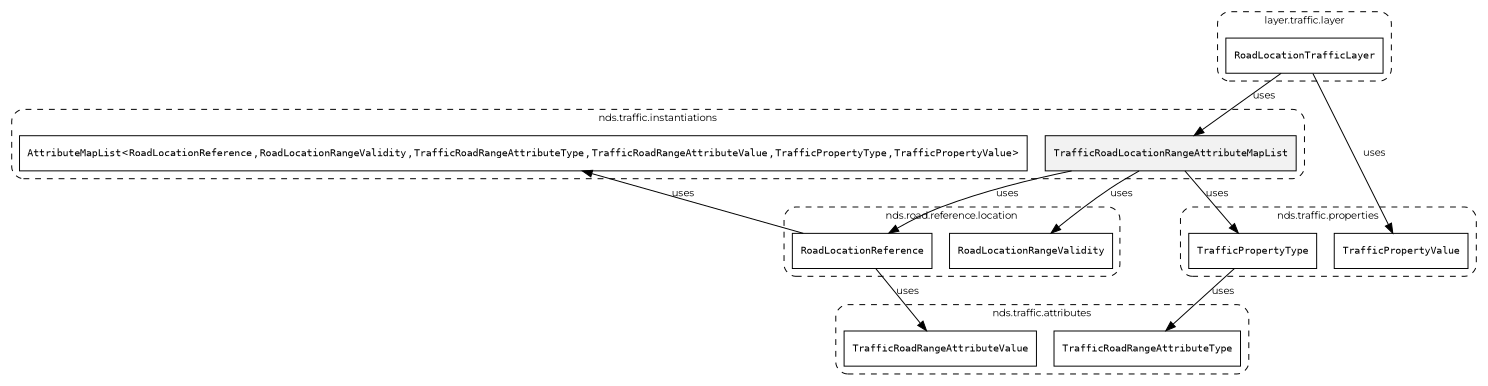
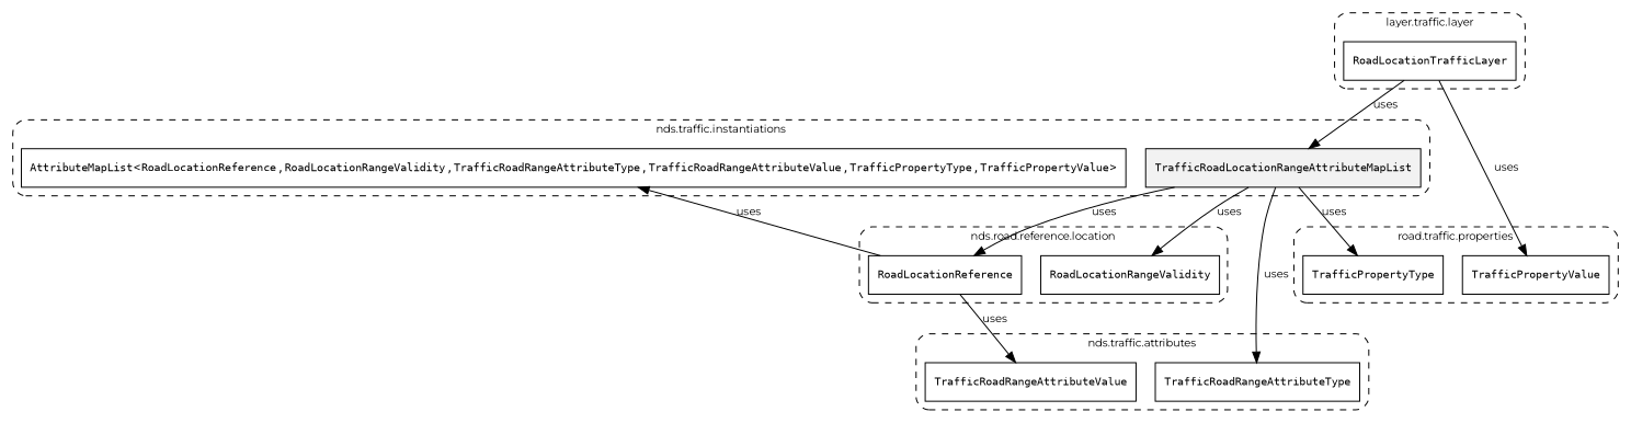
  digraph {
    fontname=Montserrat
    fontsize=10
    rankdir=TB
    node [fontname=Montserrat fontsize=10 shape=box]
    edge [fontname=Montserrat fontsize=10]
    n1 [fillcolor="#0000000D" label=<<font face="monospace"><table align="center" border="0" cellspacing="0" cellpadding="0"><tr><td href="../../../content/packages/nds.traffic.instantiations.html#InstantiateType-TrafficRoadLocationRangeAttributeMapList" title="InstantiateType defined in nds.traffic.instantiations">TrafficRoadLocationRangeAttributeMapList</td></tr></table></font>> style=filled]
    n2 [label=<<font face="monospace"><table align="center" border="0" cellspacing="0" cellpadding="0"><tr><td href="../../../content/packages/nds.core.attributemap.html#Structure-AttributeMapList" title="Structure defined in nds.core.attributemap">AttributeMapList</td><td>&lt;</td><td><table align="center" border="0" cellspacing="0" cellpadding="0"><tr><td href="../../../content/packages/nds.road.reference.location.html#Structure-RoadLocationReference" title="Structure defined in nds.road.reference.location">RoadLocationReference</td></tr></table></td><td>,</td><td><table align="center" border="0" cellspacing="0" cellpadding="0"><tr><td href="../../../content/packages/nds.road.reference.location.html#Structure-RoadLocationRangeValidity" title="Structure defined in nds.road.reference.location">RoadLocationRangeValidity</td></tr></table></td><td>,</td><td><table align="center" border="0" cellspacing="0" cellpadding="0"><tr><td href="../../../content/packages/nds.traffic.attributes.html#Enum-TrafficRoadRangeAttributeType" title="Enum defined in nds.traffic.attributes">TrafficRoadRangeAttributeType</td></tr></table></td><td>,</td><td><table align="center" border="0" cellspacing="0" cellpadding="0"><tr><td href="../../../content/packages/nds.traffic.attributes.html#Choice-TrafficRoadRangeAttributeValue" title="Choice defined in nds.traffic.attributes">TrafficRoadRangeAttributeValue</td></tr></table></td><td>,</td><td><table align="center" border="0" cellspacing="0" cellpadding="0"><tr><td href="../../../content/packages/nds.traffic.properties.html#Structure-TrafficPropertyType" title="Structure defined in nds.traffic.properties">TrafficPropertyType</td></tr></table></td><td>,</td><td><table align="center" border="0" cellspacing="0" cellpadding="0"><tr><td href="../../../content/packages/nds.traffic.properties.html#Structure-TrafficPropertyValue" title="Structure defined in nds.traffic.properties">TrafficPropertyValue</td></tr></table></td><td>&gt;</td></tr></table></font>>]
    n3 [label=<<font face="monospace"><table align="center" border="0" cellspacing="0" cellpadding="0"><tr><td href="../../../content/packages/nds.road.reference.location.html#Structure-RoadLocationReference" title="Structure defined in nds.road.reference.location">RoadLocationReference</td></tr></table></font>>]
    n4 [label=<<font face="monospace"><table align="center" border="0" cellspacing="0" cellpadding="0"><tr><td href="../../../content/packages/nds.road.reference.location.html#Structure-RoadLocationRangeValidity" title="Structure defined in nds.road.reference.location">RoadLocationRangeValidity</td></tr></table></font>>]
    n5 [label=<<font face="monospace"><table align="center" border="0" cellspacing="0" cellpadding="0"><tr><td href="../../../content/packages/nds.traffic.attributes.html#Enum-TrafficRoadRangeAttributeType" title="Enum defined in nds.traffic.attributes">TrafficRoadRangeAttributeType</td></tr></table></font>>]
    n6 [label=<<font face="monospace"><table align="center" border="0" cellspacing="0" cellpadding="0"><tr><td href="../../../content/packages/nds.traffic.attributes.html#Choice-TrafficRoadRangeAttributeValue" title="Choice defined in nds.traffic.attributes">TrafficRoadRangeAttributeValue</td></tr></table></font>>]
    n7 [label=<<font face="monospace"><table align="center" border="0" cellspacing="0" cellpadding="0"><tr><td href="../../../content/packages/nds.traffic.properties.html#Structure-TrafficPropertyType" title="Structure defined in nds.traffic.properties">TrafficPropertyType</td></tr></table></font>>]
    n8 [label=<<font face="monospace"><table align="center" border="0" cellspacing="0" cellpadding="0"><tr><td href="../../../content/packages/nds.traffic.properties.html#Structure-TrafficPropertyValue" title="Structure defined in nds.traffic.properties">TrafficPropertyValue</td></tr></table></font>>]
    n9 [label=<<font face="monospace"><table align="center" border="0" cellspacing="0" cellpadding="0"><tr><td href="../../../content/packages/nds.traffic.layer.html#Structure-RoadLocationTrafficLayer" title="Structure defined in nds.traffic.layer">RoadLocationTrafficLayer</td></tr></table></font>>]
    subgraph cluster_1 {
      label="nds.traffic.instantiations"
      style="dashed, rounded"
      n1
      n2
    }
    subgraph cluster_2 {
      label="nds.road.reference.location"
      style="dashed, rounded"
      n3
      n4
    }
    subgraph cluster_3 {
      label="nds.traffic.attributes"
      style="dashed, rounded"
      n5
      n6
    }
    subgraph cluster_4 {
-     label="nds.traffic.properties"
+     label="road.traffic.properties"
      style="dashed, rounded"
      n7
      n8
    }
    subgraph cluster_5 {
      label="layer.traffic.layer"
      style="dashed, rounded"
      n9
    }
    n1 -> n3 [label=uses]
    n1 -> n4 [label=uses]
-   n7 -> n5 [label=uses]
+   n1 -> n5 [label=uses]
    n1 -> n7 [label=uses]
    n3 -> n2 [label=uses]
    n3 -> n6 [label=uses]
    n9 -> n1 [label=uses]
    n9 -> n8 [label=uses]
  }
